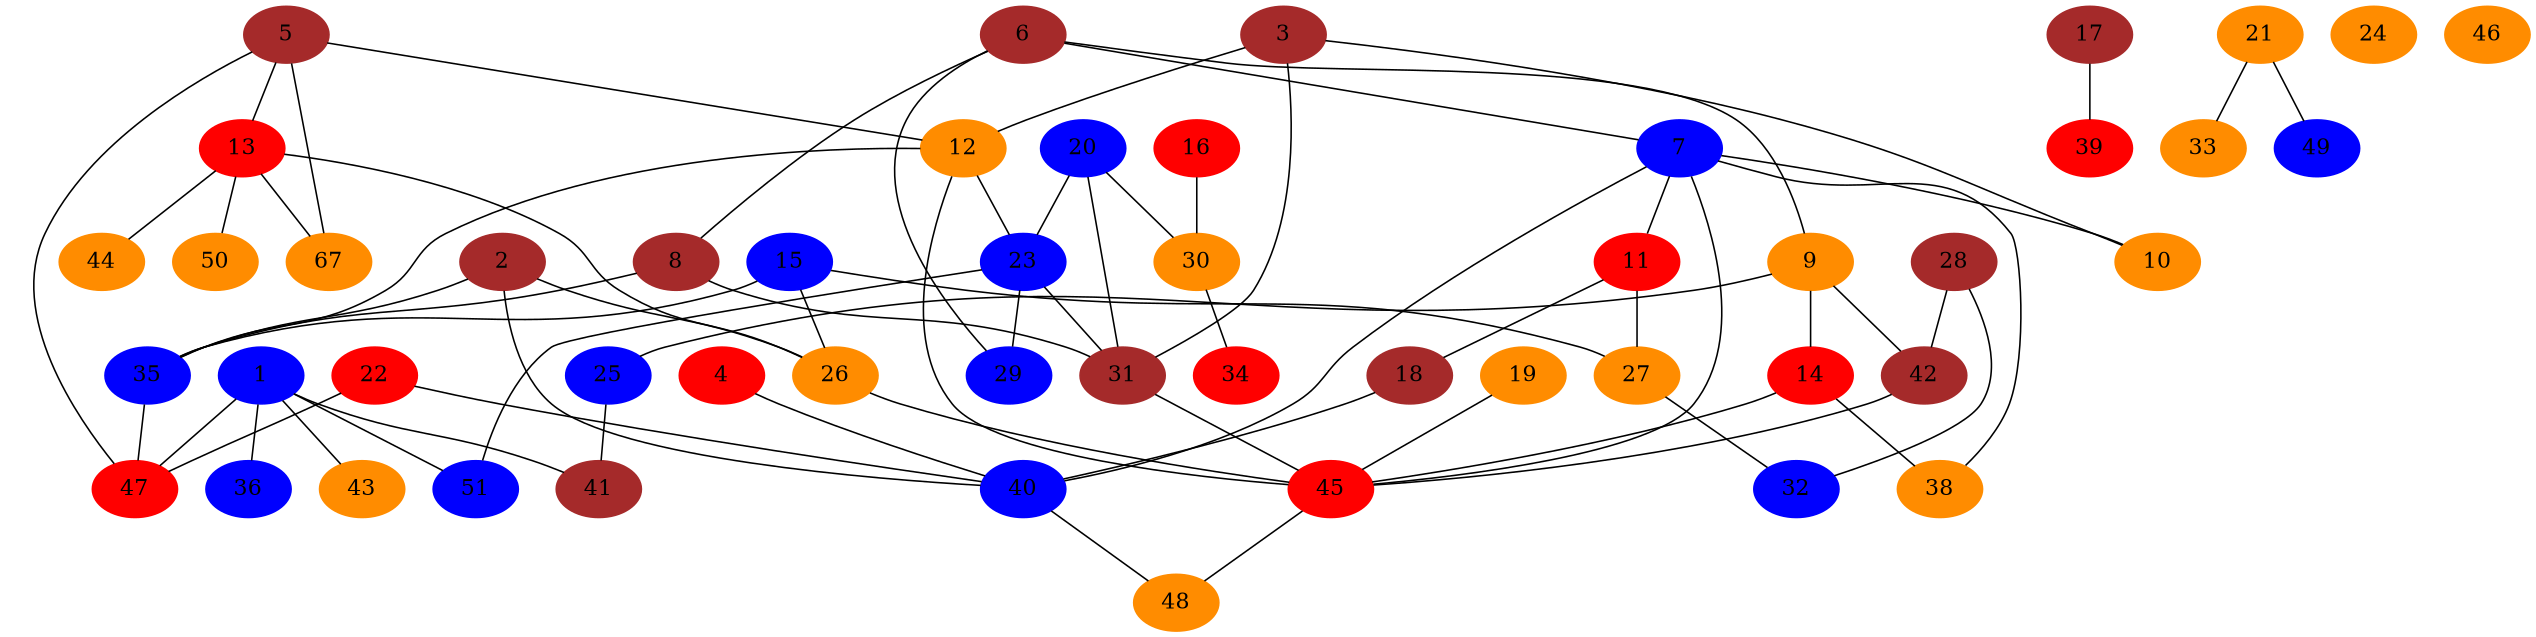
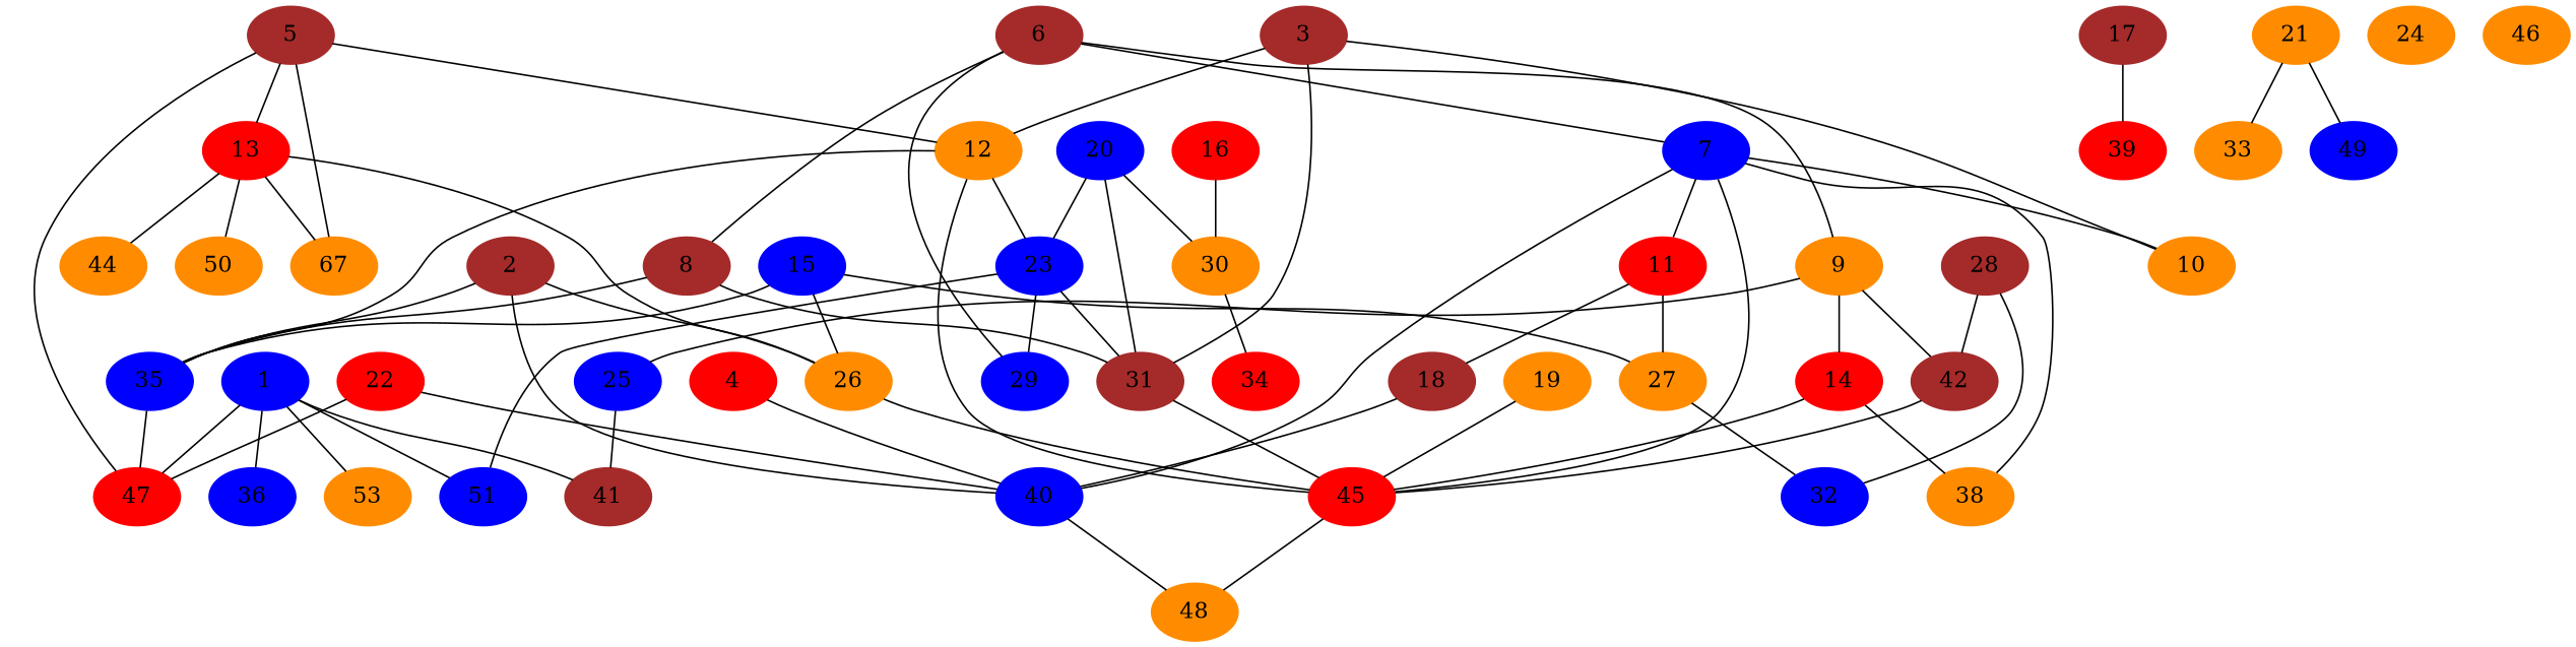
  graph {
    node [color=darkorange style=filled]
    1 [color=blue]
    36 [color=blue]
    41 [color=brown]
-   43
+   43 [label=53]
    47 [color=red]
    51 [color=blue]
    2 [color=brown]
    26
    35 [color=blue]
    40 [color=blue]
    45 [color=red]
    48
    3 [color=brown]
    10
    12
    31 [color=brown]
    23 [color=blue]
    4 [color=red]
    5 [color=brown]
    13 [color=red]
    n21 [label=67]
    44
    50
    6 [color=brown]
    7 [color=blue]
    8 [color=brown]
    9
    29 [color=blue]
    11 [color=red]
    38
    14 [color=red]
    25 [color=blue]
    42 [color=brown]
    18 [color=brown]
    27
    32 [color=blue]
    15 [color=blue]
    16 [color=red]
    30
    34 [color=red]
    17 [color=brown]
    39 [color=red]
    19
    20 [color=blue]
    21
    33
    49 [color=blue]
    22 [color=red]
    24
    28 [color=brown]
    46
    1 -- 36
    1 -- 41
    1 -- 43
    1 -- 47
    1 -- 51
    2 -- 26
    2 -- 35
    2 -- 40
    26 -- 45
    35 -- 47
    40 -- 48
    45 -- 48
    3 -- 10
    3 -- 12
    3 -- 31
    12 -- 35
    12 -- 45
    12 -- 23
    31 -- 45
    23 -- 51
    23 -- 31
    23 -- 29
    4 -- 40
    5 -- 47
    5 -- 12
    5 -- 13
    5 -- n21
    13 -- 26
    13 -- n21
    13 -- 44
    13 -- 50
    6 -- 7
    6 -- 8
    6 -- 9
    6 -- 29
    7 -- 40
    7 -- 45
    7 -- 10
    7 -- 11
    7 -- 38
    8 -- 35
    8 -- 31
    9 -- 14
    9 -- 25
    9 -- 42
    11 -- 18
    11 -- 27
    14 -- 45
    14 -- 38
    25 -- 41
    42 -- 45
    18 -- 40
    27 -- 32
    15 -- 26
    15 -- 35
    15 -- 27
    16 -- 30
    30 -- 34
    17 -- 39
    19 -- 45
    20 -- 31
    20 -- 23
    20 -- 30
    21 -- 33
    21 -- 49
    22 -- 47
    22 -- 40
    28 -- 42
    28 -- 32
  }
